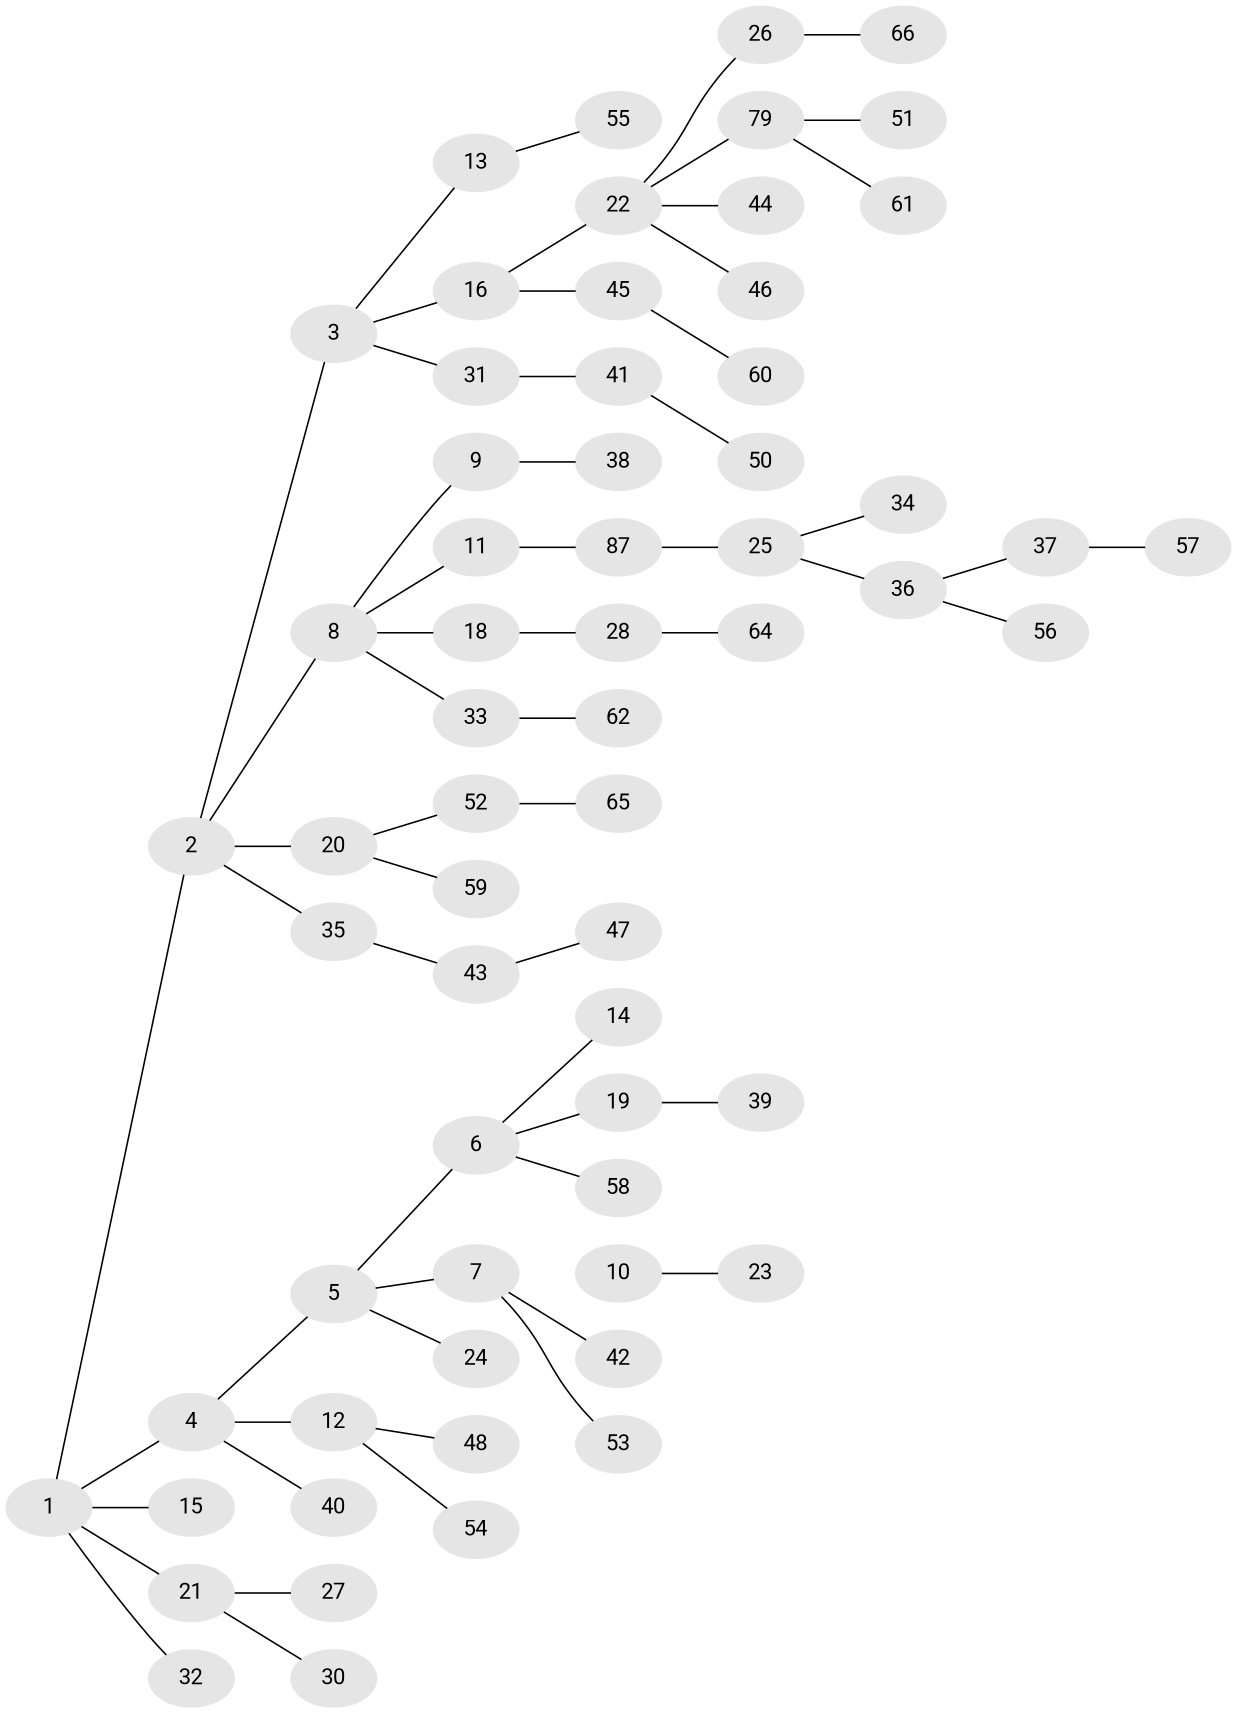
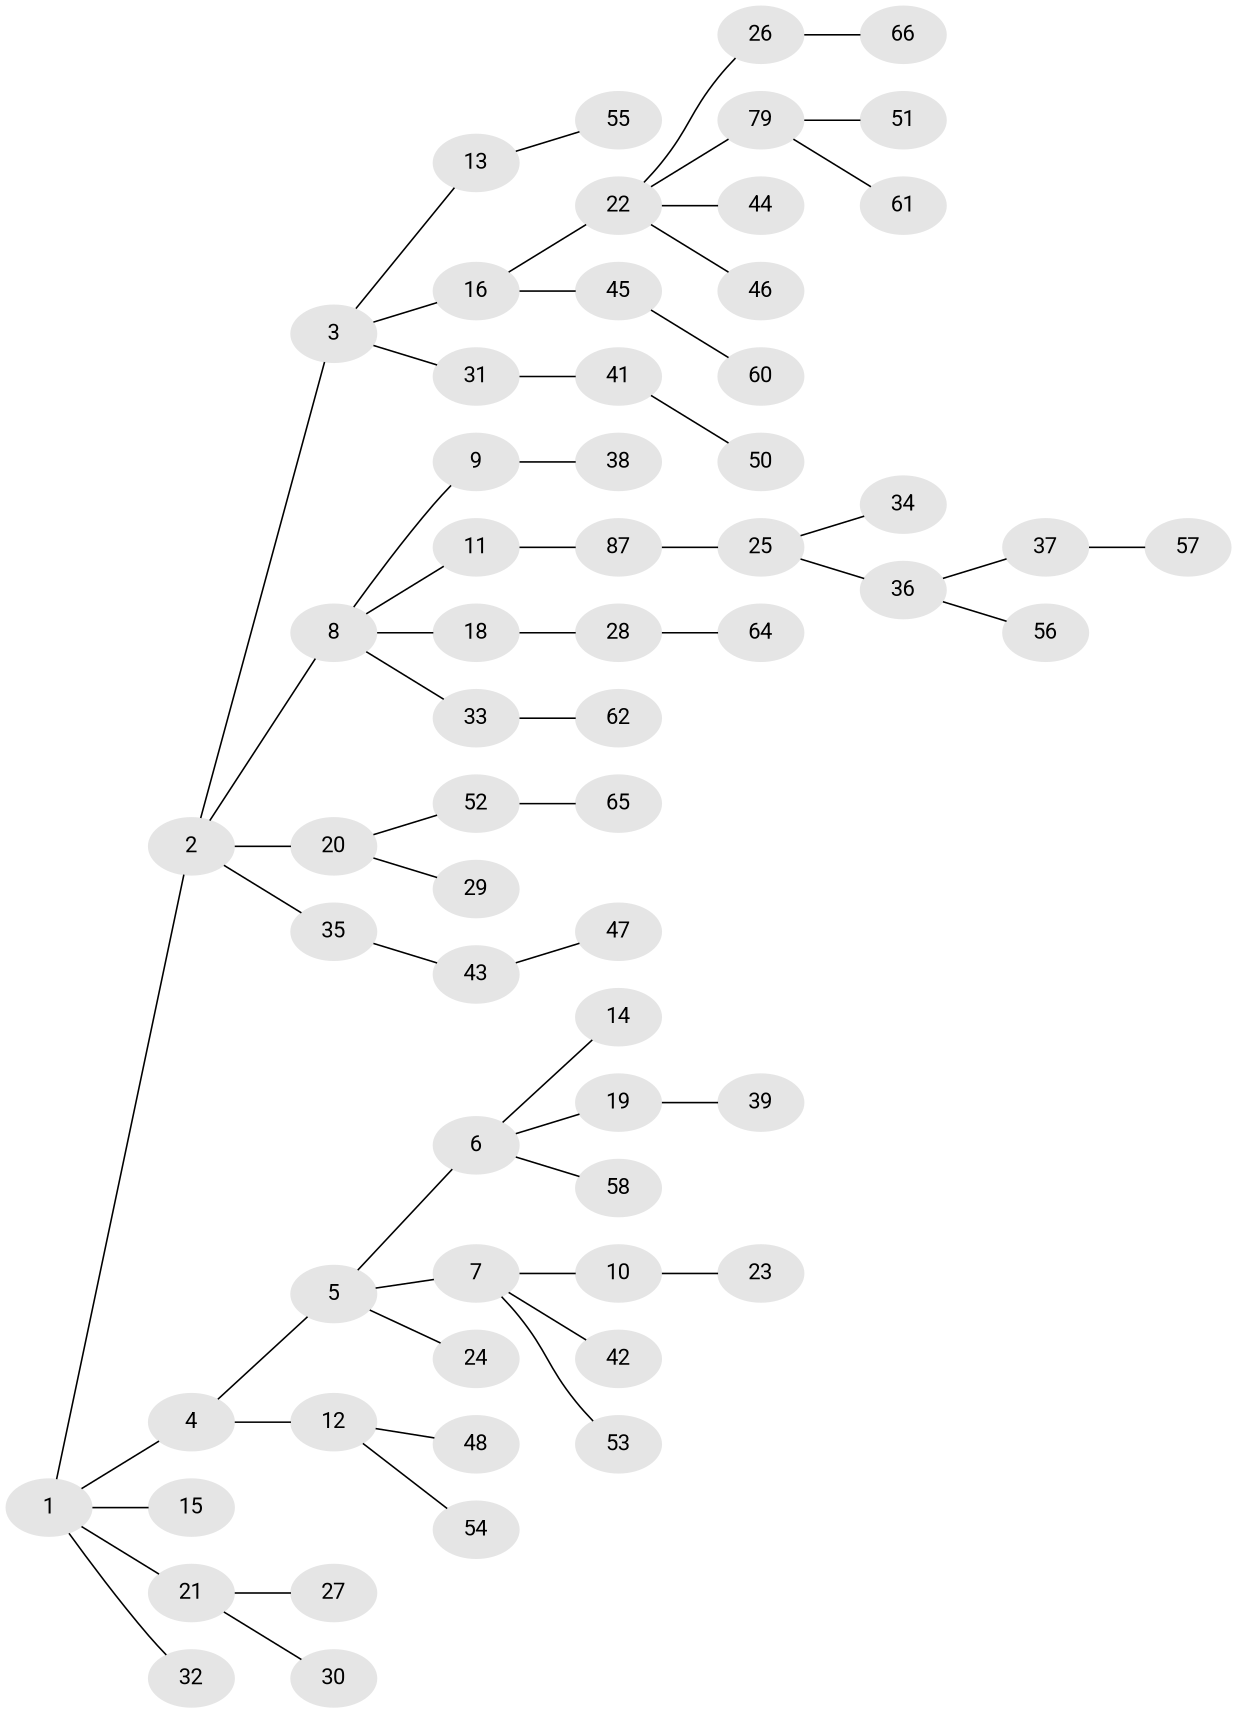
  graph {
    fontname=Roboto
    rankdir=LR
    node [color=gray90 fontname=Roboto style=filled]
    edge [fontname=Roboto]
    1
    2
    4
    15
    21
    32
    3
    8
    20
    35
    5
    12
-   40
    27
    30
    13
    16
    31
    9
    11
    18
    33
    52
-   59
+   59 [label=29]
    43
    55
    22
    45
    41
    6
    7
    24
    48
    54
    14
    19
    58
    10
    42
    53
    39
    23
    38
    n44 [label=87]
    28
    62
    25
    26
    n49 [label=79]
    44
    46
    60
    34
    36
    64
    65
    66
    51
    61
    37
    56
    50
    47
    57
    1 -- 2
    1 -- 4
    1 -- 15
    1 -- 21
    1 -- 32
    2 -- 3
    2 -- 8
    2 -- 20
    2 -- 35
    4 -- 5
    4 -- 12
-   4 -- 40
    21 -- 27
    21 -- 30
    3 -- 13
    3 -- 16
    3 -- 31
    8 -- 9
    8 -- 11
    8 -- 18
    8 -- 33
    20 -- 52
    20 -- 59
    35 -- 43
    5 -- 6
    5 -- 7
    5 -- 24
    12 -- 48
    12 -- 54
    13 -- 55
    16 -- 22
    16 -- 45
    31 -- 41
    9 -- 38
    11 -- n44
    18 -- 28
    33 -- 62
    52 -- 65
    43 -- 47
    22 -- 26
    22 -- n49
    22 -- 44
    22 -- 46
    45 -- 60
    41 -- 50
    6 -- 14
    6 -- 19
    6 -- 58
+   7 -- 10
    7 -- 42
    7 -- 53
    19 -- 39
    10 -- 23
    n44 -- 25
    28 -- 64
    25 -- 34
    25 -- 36
    26 -- 66
    n49 -- 51
    n49 -- 61
    36 -- 37
    36 -- 56
    37 -- 57
  }
